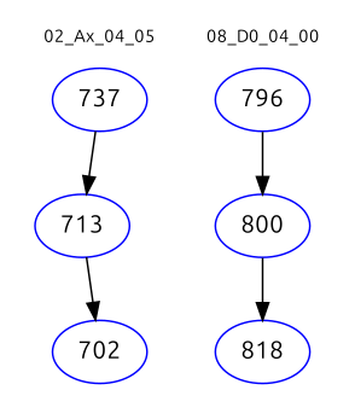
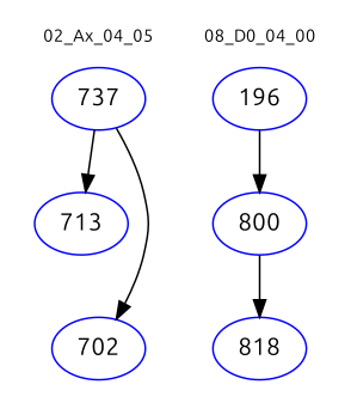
  digraph {
    fontname=Ubuntu
    node [color=blue fontname=Ubuntu]
    edge [color=black fontname=Ubuntu]
    n1 [label=737]
    n2 [label=713]
    n3 [label=702]
-   n4 [label=796]
+   n4 [label=196]
    n5 [label=800]
    n6 [label=818]
    subgraph cluster_1 {
      color=white
      fontsize=10
      label="02_Ax_04_05"
      n1
      n2
      n3
    }
    subgraph cluster_2 {
      color=white
      fontsize=10
      label="08_D0_04_00"
      n4
      n5
      n6
    }
    n1 -> n2
-   n2 -> n3
+   n1 -> n3
    n4 -> n5
    n5 -> n6
  }
